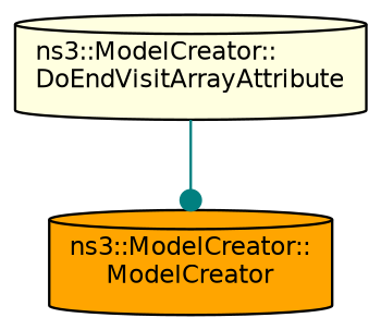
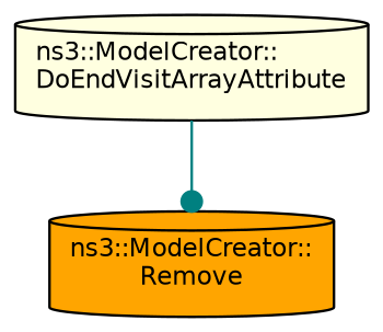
  digraph {
    rankdir=TB
    node [color=black fontname=Helvetica fontsize=10 shape=cylinder style=filled]
    n1 [fillcolor=lightyellow fontcolor=black height=0.2 label="ns3::ModelCreator::\lDoEndVisitArrayAttribute" width=0.4]
-   n2 [fillcolor=orange height=0.2 label="ns3::ModelCreator::\lModelCreator" width=0.4]
+   n2 [fillcolor=orange height=0.2 label="ns3::ModelCreator::\lRemove" width=0.4]
    n1 -> n2 [color=teal fontname=Helvetica fontsize=10 labelfontname=Helvetica labelfontsize=10 style=solid arrowhead=dot]
  }
